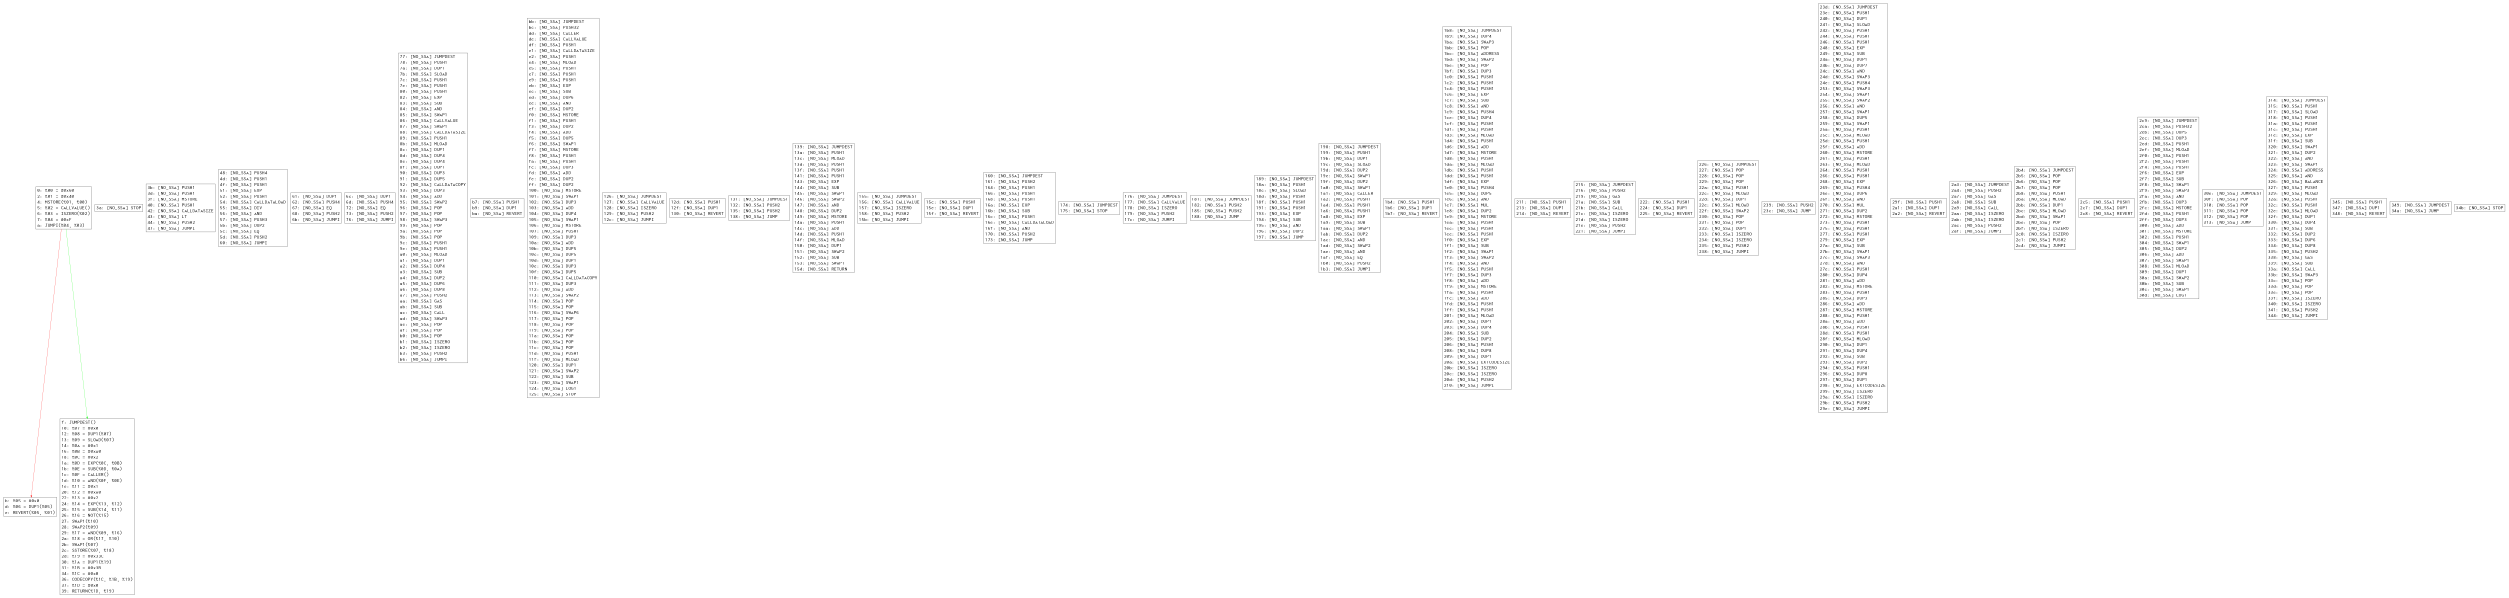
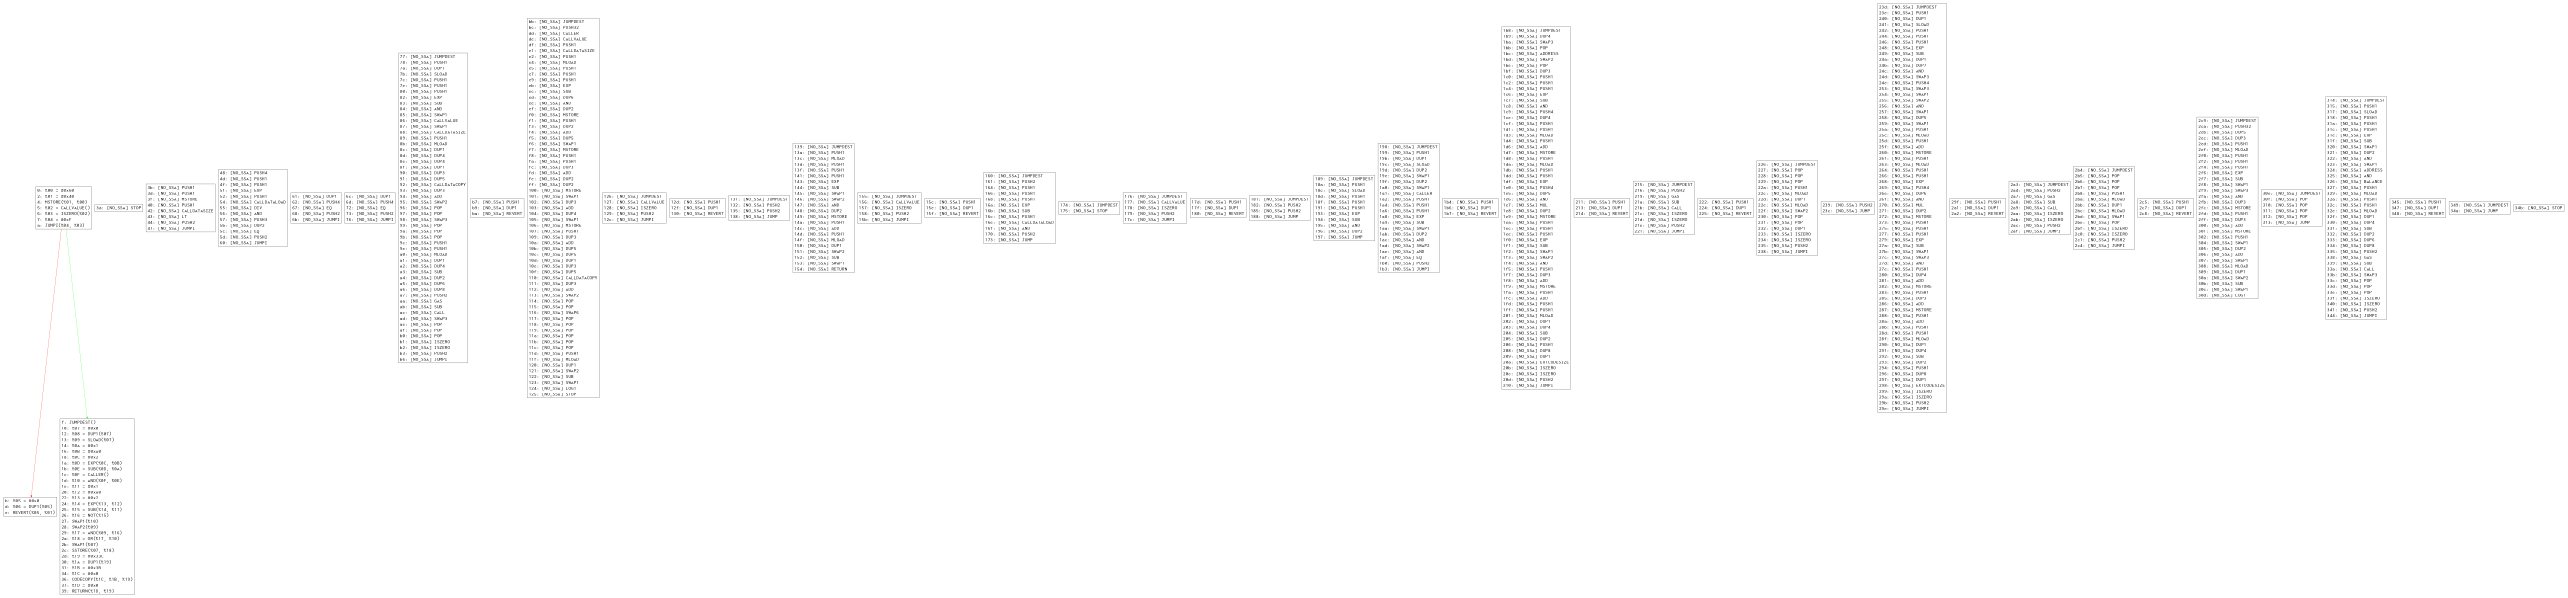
  digraph {
    node [fontname=Courier fontsize=30.0 rank=same shape=box]
    n1 [label="0: %00 = #0x60\l2: %01 = #0x40\l4: MSTORE(%01, %00)\l5: %02 = CALLVALUE()\l6: %03 = ISZERO(%02)\l7: %04 = #0xF\la: JUMPI(%04, %03)\l"]
    n2 [label="b: %05 = #0x0\ld: %06 = DUP1(%05)\le: REVERT(%05, %01)\l"]
    n3 [label="f: JUMPDEST()\l10: %07 = #0x0\l12: %08 = DUP1(%07)\l13: %09 = SLOAD(%07)\l14: %0A = #0x1\l16: %0B = #0xA0\l18: %0C = #0x2\l1a: %0D = EXP(%0C, %0B)\l1b: %0E = SUB(%0D, %0A)\l1c: %0F = CALLER()\l1d: %10 = AND(%0F, %0E)\l1e: %11 = #0x1\l20: %12 = #0xA0\l22: %13 = #0x2\l24: %14 = EXP(%13, %12)\l25: %15 = SUB(%14, %11)\l26: %16 = NOT(%15)\l27: SWAP1(%10)\l28: SWAP2(%09)\l29: %17 = AND(%09, %16)\l2a: %18 = OR(%17, %10)\l2b: SWAP1(%07)\l2c: SSTORE(%07, %18)\l2d: %19 = #0x33C\l30: %1A = DUP1(%19)\l31: %1B = #0x3B\l34: %1C = #0x0\l36: CODECOPY(%1C, %1B, %19)\l37: %1D = #0x0\l39: RETURN(%1D, %19)\l"]
    n4 [label="3a: [NO_SSA] STOP\l"]
    n5 [label="3b: [NO_SSA] PUSH1\l3d: [NO_SSA] PUSH1\l3f: [NO_SSA] MSTORE\l40: [NO_SSA] PUSH1\l42: [NO_SSA] CALLDATASIZE\l43: [NO_SSA] LT\l44: [NO_SSA] PUSH2\l47: [NO_SSA] JUMPI\l"]
    n6 [label="48: [NO_SSA] PUSH4\l4d: [NO_SSA] PUSH1\l4f: [NO_SSA] PUSH1\l51: [NO_SSA] EXP\l52: [NO_SSA] PUSH1\l54: [NO_SSA] CALLDATALOAD\l55: [NO_SSA] DIV\l56: [NO_SSA] AND\l57: [NO_SSA] PUSH3\l5b: [NO_SSA] DUP2\l5c: [NO_SSA] EQ\l5d: [NO_SSA] PUSH2\l60: [NO_SSA] JUMPI\l"]
    n7 [label="61: [NO_SSA] DUP1\l62: [NO_SSA] PUSH4\l67: [NO_SSA] EQ\l68: [NO_SSA] PUSH2\l6b: [NO_SSA] JUMPI\l"]
    n8 [label="6c: [NO_SSA] DUP1\l6d: [NO_SSA] PUSH4\l72: [NO_SSA] EQ\l73: [NO_SSA] PUSH2\l76: [NO_SSA] JUMPI\l"]
    n9 [label="77: [NO_SSA] JUMPDEST\l78: [NO_SSA] PUSH1\l7a: [NO_SSA] DUP1\l7b: [NO_SSA] SLOAD\l7c: [NO_SSA] PUSH1\l7e: [NO_SSA] PUSH1\l80: [NO_SSA] PUSH1\l82: [NO_SSA] EXP\l83: [NO_SSA] SUB\l84: [NO_SSA] AND\l85: [NO_SSA] SWAP1\l86: [NO_SSA] CALLVALUE\l87: [NO_SSA] SWAP1\l88: [NO_SSA] CALLDATASIZE\l89: [NO_SSA] PUSH1\l8b: [NO_SSA] MLOAD\l8c: [NO_SSA] DUP1\l8d: [NO_SSA] DUP4\l8e: [NO_SSA] DUP4\l8f: [NO_SSA] DUP1\l90: [NO_SSA] DUP3\l91: [NO_SSA] DUP5\l92: [NO_SSA] CALLDATACOPY\l93: [NO_SSA] DUP3\l94: [NO_SSA] ADD\l95: [NO_SSA] SWAP2\l96: [NO_SSA] POP\l97: [NO_SSA] POP\l98: [NO_SSA] SWAP3\l99: [NO_SSA] POP\l9a: [NO_SSA] POP\l9b: [NO_SSA] POP\l9c: [NO_SSA] PUSH1\l9e: [NO_SSA] PUSH1\la0: [NO_SSA] MLOAD\la1: [NO_SSA] DUP1\la2: [NO_SSA] DUP4\la3: [NO_SSA] SUB\la4: [NO_SSA] DUP2\la5: [NO_SSA] DUP6\la6: [NO_SSA] DUP8\la7: [NO_SSA] PUSH2\laa: [NO_SSA] GAS\lab: [NO_SSA] SUB\lac: [NO_SSA] CALL\lad: [NO_SSA] SWAP3\lae: [NO_SSA] POP\laf: [NO_SSA] POP\lb0: [NO_SSA] POP\lb1: [NO_SSA] ISZERO\lb2: [NO_SSA] ISZERO\lb3: [NO_SSA] PUSH2\lb6: [NO_SSA] JUMPI\l"]
    n10 [label="b7: [NO_SSA] PUSH1\lb9: [NO_SSA] DUP1\lba: [NO_SSA] REVERT\l"]
    n11 [label="bb: [NO_SSA] JUMPDEST\lbc: [NO_SSA] PUSH32\ldd: [NO_SSA] CALLER\lde: [NO_SSA] CALLVALUE\ldf: [NO_SSA] PUSH1\le1: [NO_SSA] CALLDATASIZE\le2: [NO_SSA] PUSH1\le4: [NO_SSA] MLOAD\le5: [NO_SSA] PUSH1\le7: [NO_SSA] PUSH1\le9: [NO_SSA] PUSH1\leb: [NO_SSA] EXP\lec: [NO_SSA] SUB\led: [NO_SSA] DUP6\lee: [NO_SSA] AND\lef: [NO_SSA] DUP2\lf0: [NO_SSA] MSTORE\lf1: [NO_SSA] PUSH1\lf3: [NO_SSA] DUP2\lf4: [NO_SSA] ADD\lf5: [NO_SSA] DUP5\lf6: [NO_SSA] SWAP1\lf7: [NO_SSA] MSTORE\lf8: [NO_SSA] PUSH1\lfa: [NO_SSA] PUSH1\lfc: [NO_SSA] DUP3\lfd: [NO_SSA] ADD\lfe: [NO_SSA] DUP2\lff: [NO_SSA] DUP2\l100: [NO_SSA] MSTORE\l101: [NO_SSA] SWAP1\l102: [NO_SSA] DUP3\l103: [NO_SSA] ADD\l104: [NO_SSA] DUP4\l105: [NO_SSA] SWAP1\l106: [NO_SSA] MSTORE\l107: [NO_SSA] PUSH1\l109: [NO_SSA] DUP3\l10a: [NO_SSA] ADD\l10b: [NO_SSA] DUP5\l10c: [NO_SSA] DUP5\l10d: [NO_SSA] DUP1\l10e: [NO_SSA] DUP3\l10f: [NO_SSA] DUP5\l110: [NO_SSA] CALLDATACOPY\l111: [NO_SSA] DUP3\l112: [NO_SSA] ADD\l113: [NO_SSA] SWAP2\l114: [NO_SSA] POP\l115: [NO_SSA] POP\l116: [NO_SSA] SWAP6\l117: [NO_SSA] POP\l118: [NO_SSA] POP\l119: [NO_SSA] POP\l11a: [NO_SSA] POP\l11b: [NO_SSA] POP\l11c: [NO_SSA] POP\l11d: [NO_SSA] PUSH1\l11f: [NO_SSA] MLOAD\l120: [NO_SSA] DUP1\l121: [NO_SSA] SWAP2\l122: [NO_SSA] SUB\l123: [NO_SSA] SWAP1\l124: [NO_SSA] LOG1\l125: [NO_SSA] STOP\l"]
    n12 [label="126: [NO_SSA] JUMPDEST\l127: [NO_SSA] CALLVALUE\l128: [NO_SSA] ISZERO\l129: [NO_SSA] PUSH2\l12c: [NO_SSA] JUMPI\l"]
    n13 [label="12d: [NO_SSA] PUSH1\l12f: [NO_SSA] DUP1\l130: [NO_SSA] REVERT\l"]
    n14 [label="131: [NO_SSA] JUMPDEST\l132: [NO_SSA] PUSH2\l135: [NO_SSA] PUSH2\l138: [NO_SSA] JUMP\l"]
    n15 [label="139: [NO_SSA] JUMPDEST\l13a: [NO_SSA] PUSH1\l13c: [NO_SSA] MLOAD\l13d: [NO_SSA] PUSH1\l13f: [NO_SSA] PUSH1\l141: [NO_SSA] PUSH1\l143: [NO_SSA] EXP\l144: [NO_SSA] SUB\l145: [NO_SSA] SWAP1\l146: [NO_SSA] SWAP2\l147: [NO_SSA] AND\l148: [NO_SSA] DUP2\l149: [NO_SSA] MSTORE\l14a: [NO_SSA] PUSH1\l14c: [NO_SSA] ADD\l14d: [NO_SSA] PUSH1\l14f: [NO_SSA] MLOAD\l150: [NO_SSA] DUP1\l151: [NO_SSA] SWAP2\l152: [NO_SSA] SUB\l153: [NO_SSA] SWAP1\l154: [NO_SSA] RETURN\l"]
    n16 [label="155: [NO_SSA] JUMPDEST\l156: [NO_SSA] CALLVALUE\l157: [NO_SSA] ISZERO\l158: [NO_SSA] PUSH2\l15b: [NO_SSA] JUMPI\l"]
    n17 [label="15c: [NO_SSA] PUSH1\l15e: [NO_SSA] DUP1\l15f: [NO_SSA] REVERT\l"]
    n18 [label="160: [NO_SSA] JUMPDEST\l161: [NO_SSA] PUSH2\l164: [NO_SSA] PUSH1\l166: [NO_SSA] PUSH1\l168: [NO_SSA] PUSH1\l16a: [NO_SSA] EXP\l16b: [NO_SSA] SUB\l16c: [NO_SSA] PUSH1\l16e: [NO_SSA] CALLDATALOAD\l16f: [NO_SSA] AND\l170: [NO_SSA] PUSH2\l173: [NO_SSA] JUMP\l"]
    n19 [label="174: [NO_SSA] JUMPDEST\l175: [NO_SSA] STOP\l"]
    n20 [label="176: [NO_SSA] JUMPDEST\l177: [NO_SSA] CALLVALUE\l178: [NO_SSA] ISZERO\l179: [NO_SSA] PUSH2\l17c: [NO_SSA] JUMPI\l"]
+   n21 [label="17d: [NO_SSA] PUSH1\l17f: [NO_SSA] DUP1\l180: [NO_SSA] REVERT\l"]
    n22 [label="181: [NO_SSA] JUMPDEST\l182: [NO_SSA] PUSH2\l185: [NO_SSA] PUSH2\l188: [NO_SSA] JUMP\l"]
    n23 [label="189: [NO_SSA] JUMPDEST\l18a: [NO_SSA] PUSH1\l18c: [NO_SSA] SLOAD\l18d: [NO_SSA] PUSH1\l18f: [NO_SSA] PUSH1\l191: [NO_SSA] PUSH1\l193: [NO_SSA] EXP\l194: [NO_SSA] SUB\l195: [NO_SSA] AND\l196: [NO_SSA] DUP2\l197: [NO_SSA] JUMP\l"]
    n24 [label="198: [NO_SSA] JUMPDEST\l199: [NO_SSA] PUSH1\l19b: [NO_SSA] DUP1\l19c: [NO_SSA] SLOAD\l19d: [NO_SSA] DUP2\l19e: [NO_SSA] SWAP1\l19f: [NO_SSA] DUP2\l1a0: [NO_SSA] SWAP1\l1a1: [NO_SSA] CALLER\l1a2: [NO_SSA] PUSH1\l1a4: [NO_SSA] PUSH1\l1a6: [NO_SSA] PUSH1\l1a8: [NO_SSA] EXP\l1a9: [NO_SSA] SUB\l1aa: [NO_SSA] SWAP1\l1ab: [NO_SSA] DUP2\l1ac: [NO_SSA] AND\l1ad: [NO_SSA] SWAP2\l1ae: [NO_SSA] AND\l1af: [NO_SSA] EQ\l1b0: [NO_SSA] PUSH2\l1b3: [NO_SSA] JUMPI\l"]
    n25 [label="1b4: [NO_SSA] PUSH1\l1b6: [NO_SSA] DUP1\l1b7: [NO_SSA] REVERT\l"]
    n26 [label="1b8: [NO_SSA] JUMPDEST\l1b9: [NO_SSA] DUP4\l1ba: [NO_SSA] SWAP3\l1bb: [NO_SSA] POP\l1bc: [NO_SSA] ADDRESS\l1bd: [NO_SSA] SWAP2\l1be: [NO_SSA] POP\l1bf: [NO_SSA] DUP3\l1c0: [NO_SSA] PUSH1\l1c2: [NO_SSA] PUSH1\l1c4: [NO_SSA] PUSH1\l1c6: [NO_SSA] EXP\l1c7: [NO_SSA] SUB\l1c8: [NO_SSA] AND\l1c9: [NO_SSA] PUSH4\l1ce: [NO_SSA] DUP4\l1cf: [NO_SSA] PUSH1\l1d1: [NO_SSA] PUSH1\l1d3: [NO_SSA] MLOAD\l1d4: [NO_SSA] PUSH1\l1d6: [NO_SSA] ADD\l1d7: [NO_SSA] MSTORE\l1d8: [NO_SSA] PUSH1\l1da: [NO_SSA] MLOAD\l1db: [NO_SSA] PUSH1\l1dd: [NO_SSA] PUSH1\l1df: [NO_SSA] EXP\l1e0: [NO_SSA] PUSH4\l1e5: [NO_SSA] DUP5\l1e6: [NO_SSA] AND\l1e7: [NO_SSA] MUL\l1e8: [NO_SSA] DUP2\l1e9: [NO_SSA] MSTORE\l1ea: [NO_SSA] PUSH1\l1ec: [NO_SSA] PUSH1\l1ee: [NO_SSA] PUSH1\l1f0: [NO_SSA] EXP\l1f1: [NO_SSA] SUB\l1f2: [NO_SSA] SWAP1\l1f3: [NO_SSA] SWAP2\l1f4: [NO_SSA] AND\l1f5: [NO_SSA] PUSH1\l1f7: [NO_SSA] DUP3\l1f8: [NO_SSA] ADD\l1f9: [NO_SSA] MSTORE\l1fa: [NO_SSA] PUSH1\l1fc: [NO_SSA] ADD\l1fd: [NO_SSA] PUSH1\l1ff: [NO_SSA] PUSH1\l201: [NO_SSA] MLOAD\l202: [NO_SSA] DUP1\l203: [NO_SSA] DUP4\l204: [NO_SSA] SUB\l205: [NO_SSA] DUP2\l206: [NO_SSA] PUSH1\l208: [NO_SSA] DUP8\l209: [NO_SSA] DUP1\l20a: [NO_SSA] EXTCODESIZE\l20b: [NO_SSA] ISZERO\l20c: [NO_SSA] ISZERO\l20d: [NO_SSA] PUSH2\l210: [NO_SSA] JUMPI\l"]
    n27 [label="211: [NO_SSA] PUSH1\l213: [NO_SSA] DUP1\l214: [NO_SSA] REVERT\l"]
    n28 [label="215: [NO_SSA] JUMPDEST\l216: [NO_SSA] PUSH2\l219: [NO_SSA] GAS\l21a: [NO_SSA] SUB\l21b: [NO_SSA] CALL\l21c: [NO_SSA] ISZERO\l21d: [NO_SSA] ISZERO\l21e: [NO_SSA] PUSH2\l221: [NO_SSA] JUMPI\l"]
    n29 [label="222: [NO_SSA] PUSH1\l224: [NO_SSA] DUP1\l225: [NO_SSA] REVERT\l"]
    n30 [label="226: [NO_SSA] JUMPDEST\l227: [NO_SSA] POP\l228: [NO_SSA] POP\l229: [NO_SSA] POP\l22a: [NO_SSA] PUSH1\l22c: [NO_SSA] MLOAD\l22d: [NO_SSA] DUP1\l22e: [NO_SSA] MLOAD\l22f: [NO_SSA] SWAP2\l230: [NO_SSA] POP\l231: [NO_SSA] POP\l232: [NO_SSA] DUP1\l233: [NO_SSA] ISZERO\l234: [NO_SSA] ISZERO\l235: [NO_SSA] PUSH2\l238: [NO_SSA] JUMPI\l"]
    n31 [label="239: [NO_SSA] PUSH2\l23c: [NO_SSA] JUMP\l"]
    n32 [label="23d: [NO_SSA] JUMPDEST\l23e: [NO_SSA] PUSH1\l240: [NO_SSA] DUP1\l241: [NO_SSA] SLOAD\l242: [NO_SSA] PUSH1\l244: [NO_SSA] PUSH1\l246: [NO_SSA] PUSH1\l248: [NO_SSA] EXP\l249: [NO_SSA] SUB\l24a: [NO_SSA] DUP1\l24b: [NO_SSA] DUP7\l24c: [NO_SSA] AND\l24d: [NO_SSA] SWAP3\l24e: [NO_SSA] PUSH4\l253: [NO_SSA] SWAP3\l254: [NO_SSA] SWAP1\l255: [NO_SSA] SWAP2\l256: [NO_SSA] AND\l257: [NO_SSA] SWAP1\l258: [NO_SSA] DUP5\l259: [NO_SSA] SWAP1\l25a: [NO_SSA] PUSH1\l25c: [NO_SSA] MLOAD\l25d: [NO_SSA] PUSH1\l25f: [NO_SSA] ADD\l260: [NO_SSA] MSTORE\l261: [NO_SSA] PUSH1\l263: [NO_SSA] MLOAD\l264: [NO_SSA] PUSH1\l266: [NO_SSA] PUSH1\l268: [NO_SSA] EXP\l269: [NO_SSA] PUSH4\l26e: [NO_SSA] DUP6\l26f: [NO_SSA] AND\l270: [NO_SSA] MUL\l271: [NO_SSA] DUP2\l272: [NO_SSA] MSTORE\l273: [NO_SSA] PUSH1\l275: [NO_SSA] PUSH1\l277: [NO_SSA] PUSH1\l279: [NO_SSA] EXP\l27a: [NO_SSA] SUB\l27b: [NO_SSA] SWAP1\l27c: [NO_SSA] SWAP3\l27d: [NO_SSA] AND\l27e: [NO_SSA] PUSH1\l280: [NO_SSA] DUP4\l281: [NO_SSA] ADD\l282: [NO_SSA] MSTORE\l283: [NO_SSA] PUSH1\l285: [NO_SSA] DUP3\l286: [NO_SSA] ADD\l287: [NO_SSA] MSTORE\l288: [NO_SSA] PUSH1\l28a: [NO_SSA] ADD\l28b: [NO_SSA] PUSH1\l28d: [NO_SSA] PUSH1\l28f: [NO_SSA] MLOAD\l290: [NO_SSA] DUP1\l291: [NO_SSA] DUP4\l292: [NO_SSA] SUB\l293: [NO_SSA] DUP2\l294: [NO_SSA] PUSH1\l296: [NO_SSA] DUP8\l297: [NO_SSA] DUP1\l298: [NO_SSA] EXTCODESIZE\l299: [NO_SSA] ISZERO\l29a: [NO_SSA] ISZERO\l29b: [NO_SSA] PUSH2\l29e: [NO_SSA] JUMPI\l"]
    n33 [label="29f: [NO_SSA] PUSH1\l2a1: [NO_SSA] DUP1\l2a2: [NO_SSA] REVERT\l"]
    n34 [label="2a3: [NO_SSA] JUMPDEST\l2a4: [NO_SSA] PUSH2\l2a7: [NO_SSA] GAS\l2a8: [NO_SSA] SUB\l2a9: [NO_SSA] CALL\l2aa: [NO_SSA] ISZERO\l2ab: [NO_SSA] ISZERO\l2ac: [NO_SSA] PUSH2\l2af: [NO_SSA] JUMPI\l"]
    n35 [label="2b4: [NO_SSA] JUMPDEST\l2b5: [NO_SSA] POP\l2b6: [NO_SSA] POP\l2b7: [NO_SSA] POP\l2b8: [NO_SSA] PUSH1\l2ba: [NO_SSA] MLOAD\l2bb: [NO_SSA] DUP1\l2bc: [NO_SSA] MLOAD\l2bd: [NO_SSA] SWAP1\l2be: [NO_SSA] POP\l2bf: [NO_SSA] ISZERO\l2c0: [NO_SSA] ISZERO\l2c1: [NO_SSA] PUSH2\l2c4: [NO_SSA] JUMPI\l"]
    n36 [label="2c5: [NO_SSA] PUSH1\l2c7: [NO_SSA] DUP1\l2c8: [NO_SSA] REVERT\l"]
    n37 [label="2c9: [NO_SSA] JUMPDEST\l2ca: [NO_SSA] PUSH32\l2eb: [NO_SSA] DUP5\l2ec: [NO_SSA] DUP3\l2ed: [NO_SSA] PUSH1\l2ef: [NO_SSA] MLOAD\l2f0: [NO_SSA] PUSH1\l2f2: [NO_SSA] PUSH1\l2f4: [NO_SSA] PUSH1\l2f6: [NO_SSA] EXP\l2f7: [NO_SSA] SUB\l2f8: [NO_SSA] SWAP1\l2f9: [NO_SSA] SWAP3\l2fa: [NO_SSA] AND\l2fb: [NO_SSA] DUP3\l2fc: [NO_SSA] MSTORE\l2fd: [NO_SSA] PUSH1\l2ff: [NO_SSA] DUP3\l300: [NO_SSA] ADD\l301: [NO_SSA] MSTORE\l302: [NO_SSA] PUSH1\l304: [NO_SSA] SWAP1\l305: [NO_SSA] DUP2\l306: [NO_SSA] ADD\l307: [NO_SSA] SWAP1\l308: [NO_SSA] MLOAD\l309: [NO_SSA] DUP1\l30a: [NO_SSA] SWAP2\l30b: [NO_SSA] SUB\l30c: [NO_SSA] SWAP1\l30d: [NO_SSA] LOG1\l"]
    n38 [label="30e: [NO_SSA] JUMPDEST\l30f: [NO_SSA] POP\l310: [NO_SSA] POP\l311: [NO_SSA] POP\l312: [NO_SSA] POP\l313: [NO_SSA] JUMP\l"]
    n39 [label="314: [NO_SSA] JUMPDEST\l315: [NO_SSA] PUSH1\l317: [NO_SSA] SLOAD\l318: [NO_SSA] PUSH1\l31a: [NO_SSA] PUSH1\l31c: [NO_SSA] PUSH1\l31e: [NO_SSA] EXP\l31f: [NO_SSA] SUB\l320: [NO_SSA] SWAP1\l321: [NO_SSA] DUP2\l322: [NO_SSA] AND\l323: [NO_SSA] SWAP1\l324: [NO_SSA] ADDRESS\l325: [NO_SSA] AND\l326: [NO_SSA] BALANCE\l327: [NO_SSA] PUSH1\l329: [NO_SSA] MLOAD\l32a: [NO_SSA] PUSH1\l32c: [NO_SSA] PUSH1\l32e: [NO_SSA] MLOAD\l32f: [NO_SSA] DUP1\l330: [NO_SSA] DUP4\l331: [NO_SSA] SUB\l332: [NO_SSA] DUP2\l333: [NO_SSA] DUP6\l334: [NO_SSA] DUP8\l335: [NO_SSA] PUSH2\l338: [NO_SSA] GAS\l339: [NO_SSA] SUB\l33a: [NO_SSA] CALL\l33b: [NO_SSA] SWAP3\l33c: [NO_SSA] POP\l33d: [NO_SSA] POP\l33e: [NO_SSA] POP\l33f: [NO_SSA] ISZERO\l340: [NO_SSA] ISZERO\l341: [NO_SSA] PUSH2\l344: [NO_SSA] JUMPI\l"]
    n40 [label="345: [NO_SSA] PUSH1\l347: [NO_SSA] DUP1\l348: [NO_SSA] REVERT\l"]
    n41 [label="349: [NO_SSA] JUMPDEST\l34a: [NO_SSA] JUMP\l"]
    n42 [label="34b: [NO_SSA] STOP\l"]
    subgraph sub_1 {
      n1
      n2
      n3
      n4
      n5
      n6
      n7
      n8
      n9
      n10
      n11
      n12
      n13
      n14
      n15
      n16
      n17
      n18
      n19
      n20
+     n21
      n22
      n23
      n24
      n25
      n26
      n27
      n28
      n29
      n30
      n31
      n32
      n33
      n34
      n35
      n36
      n37
      n38
      n39
      n40
      n41
      n42
    }
    n1 -> n2 [color=red]
    n1 -> n3 [color=green]
  }
